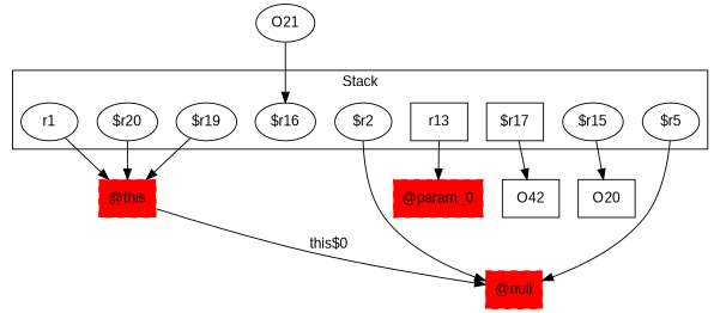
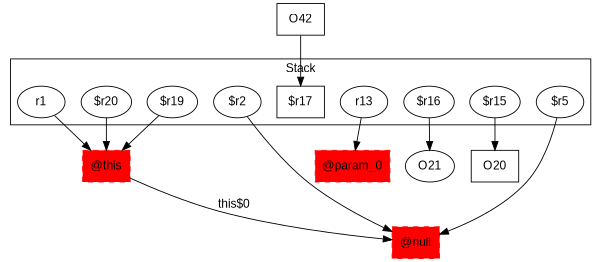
  digraph {
    fontname="Liberation Sans"
    rankDir=LR
    node [fontname="Liberation Sans"]
    edge [fontname="Liberation Sans"]
    r1
    "$r20"
    "$r2"
-   r13 [shape=box]
+   r13
    "$r17" [shape=box]
    "$r16"
    "$r15"
    "$r5"
    "$r19"
    "@this" [color=red shape=box style="filled,dashed"]
    "@null" [color=red shape=box style="filled,dashed"]
    "@param_0" [color=red shape=box style="filled,dashed"]
    n13 [label=O42 shape=box]
    O21 [shape=ellipse]
    O20 [shape=box]
    subgraph cluster_1 {
      label=Stack
      r1
      "$r20"
      "$r2"
      r13
      "$r17"
      "$r16"
      "$r15"
      "$r5"
      "$r19"
    }
    r1 -> "@this"
    "$r20" -> "@this"
    "$r2" -> "@null"
    r13 -> "@param_0"
-   "$r17" -> n13
-   O21 -> "$r16"
+   n13 -> "$r17"
+   "$r16" -> O21
    "$r15" -> O20
    "$r5" -> "@null"
    "$r19" -> "@this"
    "@this" -> "@null" [label="this$0" weight=0.2]
  }
